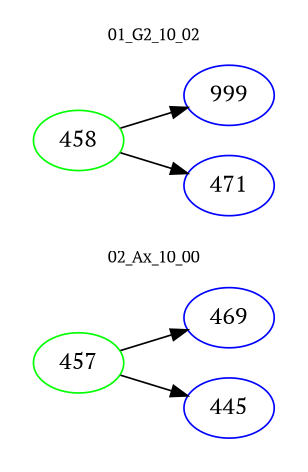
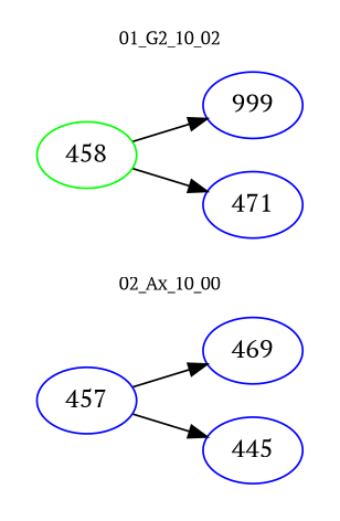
  digraph {
    fontname="PT Serif"
    rankdir=LR
    node [color=blue fontname="PT Serif"]
    edge [color=black fontname="PT Serif"]
-   n1 [color=green label=457]
+   n1 [label=457]
    n2 [label=445]
    n3 [label=469]
    n4 [color=green label=458]
    n5 [label=471]
    n6 [label=999]
    subgraph cluster_1 {
      color=white
      fontsize=10
      label="02_Ax_10_00"
      n1
      n2
      n3
    }
    subgraph cluster_2 {
      color=white
      fontsize=10
      label="01_G2_10_02"
      n4
      n5
      n6
    }
    n1 -> n2
    n1 -> n3
    n4 -> n5
    n4 -> n6
  }
